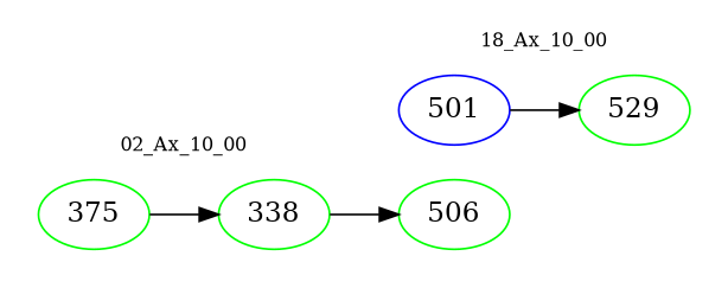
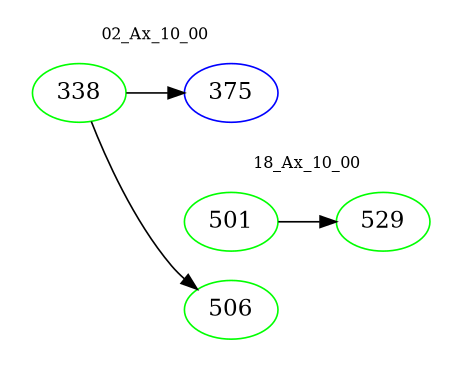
  digraph {
    rankdir=LR
    node [color=green]
    edge [color=black]
-   n1 [color=blue label=501]
+   n1 [label=501]
    n2 [label=529]
    n3 [label=506]
-   n4 [label=375]
+   n4 [color=blue label=375]
    n5 [label=338]
    subgraph cluster_1 {
      color=white
      fontsize=10
      label="18_Ax_10_00"
      n1
      n2
      n3
    }
    subgraph cluster_2 {
      color=white
      fontsize=10
      label="02_Ax_10_00"
      n4
      n5
    }
    n1 -> n2
-   n4 -> n5
+   n5 -> n4
    n5 -> n3
  }
